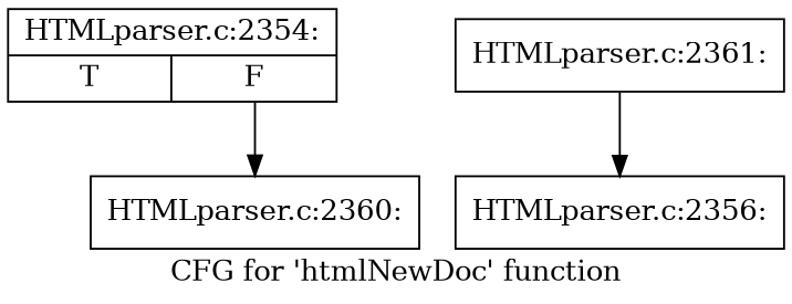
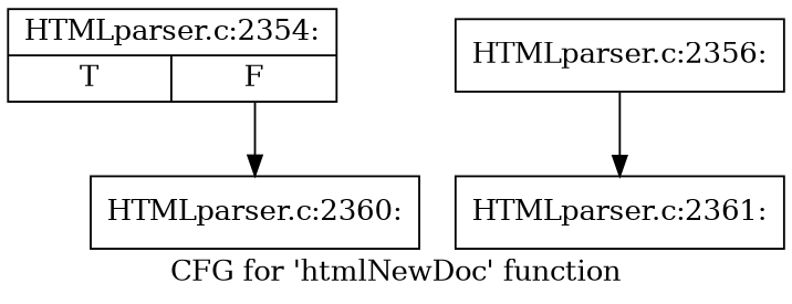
  digraph {
    label="CFG for 'htmlNewDoc' function"
    node [shape=record]
    n1 [label="{HTMLparser.c:2354:|{<s0>T|<s1>F}}"]
    n2 [label="{HTMLparser.c:2360:}"]
    n3 [label="{HTMLparser.c:2356:}"]
    n4 [label="{HTMLparser.c:2361:}"]
    n1 -> n2 [tailport=s1]
-   n4 -> n3
+   n3 -> n4
  }
